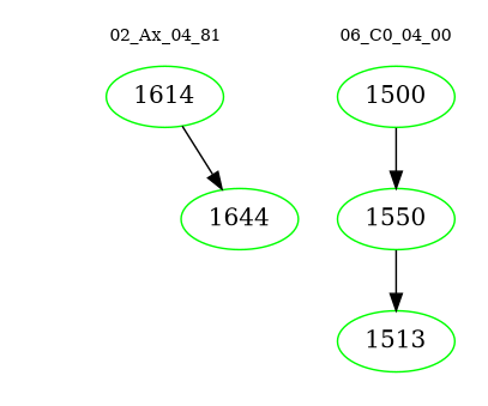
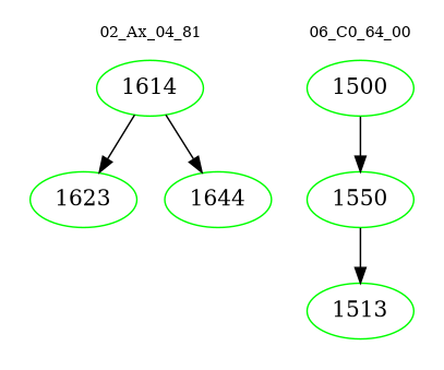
  digraph {
    node [color=green]
    edge [color=black]
    n1 [label=1614]
+   n2 [label=1623]
    n3 [label=1644]
    n4 [label=1500]
    n5 [label=1550]
    n6 [label=1513]
    subgraph cluster_1 {
      color=white
      fontsize=10
      label="02_Ax_04_81"
      n1
+     n2
      n3
    }
    subgraph cluster_2 {
      color=white
      fontsize=10
-     label="06_C0_04_00"
+     label="06_C0_64_00"
      n4
      n5
      n6
    }
+   n1 -> n2
    n1 -> n3
    n4 -> n5
    n5 -> n6
  }
